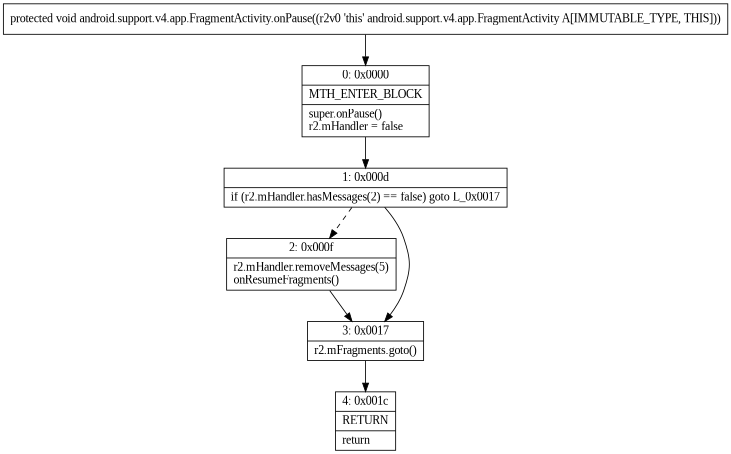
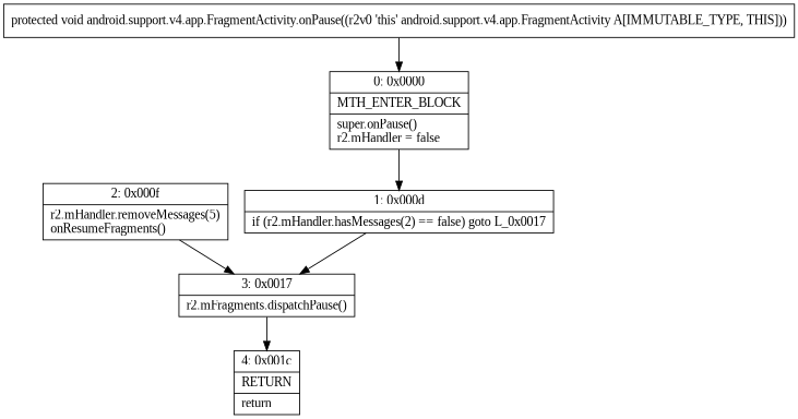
  digraph {
    fontname="Liberation Serif"
    node [fontname="Liberation Serif" shape=record]
    edge [fontname="Liberation Serif"]
    n1 [label="{0\:\ 0x0000|MTH_ENTER_BLOCK\l|super.onPause()\lr2.mHandler = false\l}"]
    n2 [label="{1\:\ 0x000d|if (r2.mHandler.hasMessages(2) == false) goto L_0x0017\l}"]
    n3 [label="{2\:\ 0x000f|r2.mHandler.removeMessages(5)\lonResumeFragments()\l}"]
-   n4 [label="{3\:\ 0x0017|r2.mFragments.goto()\l}"]
+   n4 [label="{3\:\ 0x0017|r2.mFragments.dispatchPause()\l}"]
    n5 [label="{4\:\ 0x001c|RETURN\l|return\l}"]
    n6 [label="{protected void android.support.v4.app.FragmentActivity.onPause((r2v0 'this' android.support.v4.app.FragmentActivity A[IMMUTABLE_TYPE, THIS])) }"]
    n1 -> n2
-   n2 -> n3 [style=dashed]
    n2 -> n4
    n3 -> n4
    n4 -> n5
    n6 -> n1
  }
